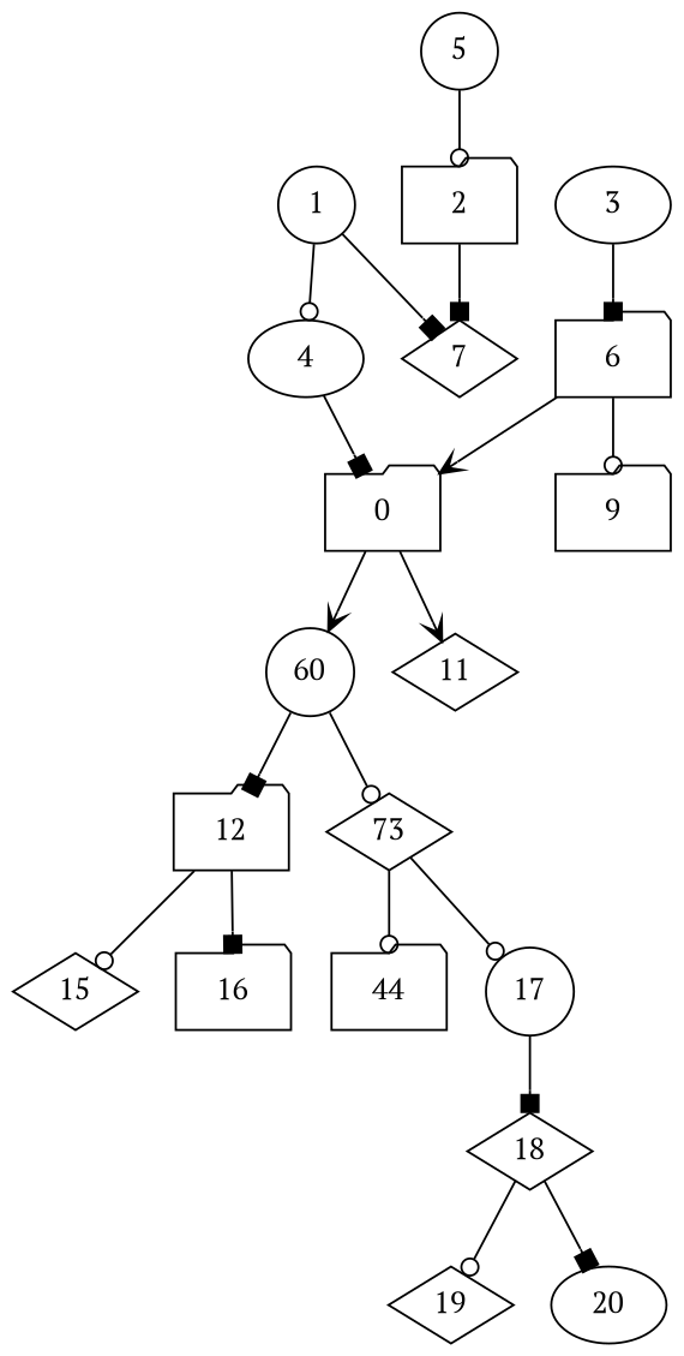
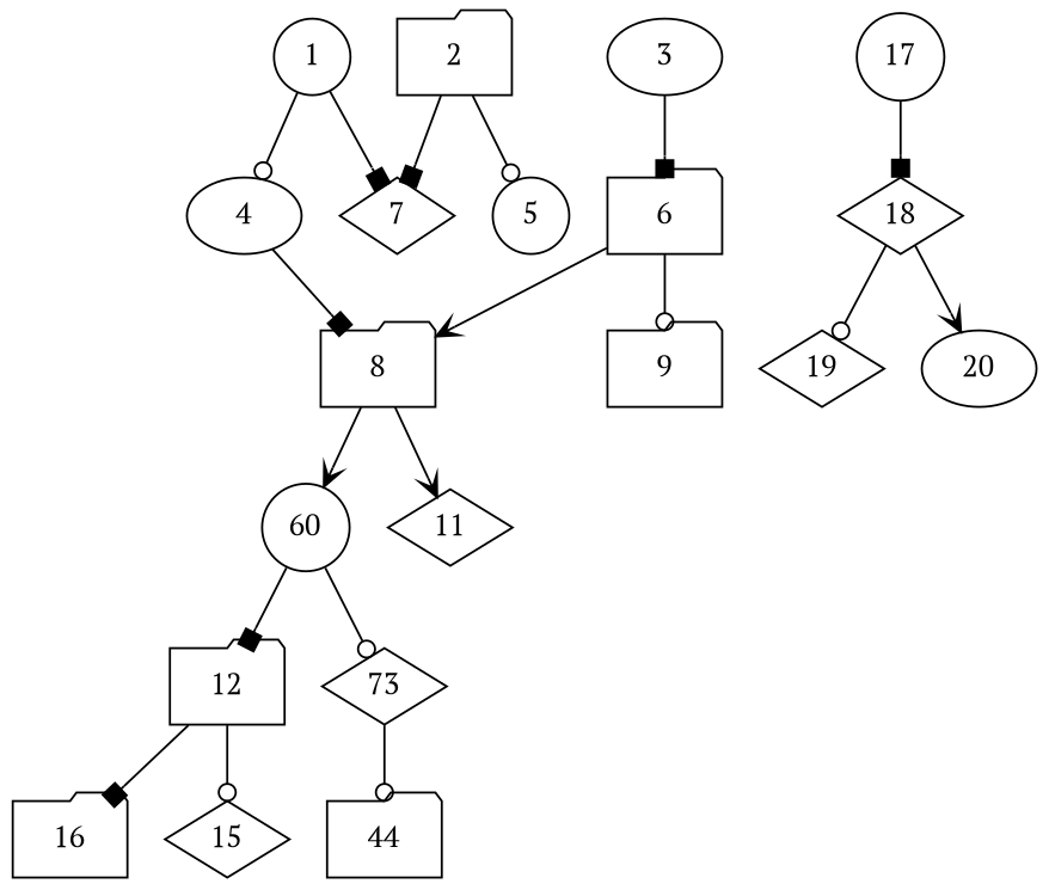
  digraph {
    fontname="PT Serif"
    node [alpha=0.01 fontname="PT Serif" shape=folder]
    edge [arrowhead=odot fontname="PT Serif"]
    1 [alpha=0.03 expect_size=47214592 shape=circle]
    4 [alpha=0.08 expect_size=20201472 shape=ellipse]
    7 [alpha=0.19 expect_size=24361984 shape=diamond]
-   8 [alpha=0.10 expect_size=50978816 label=0]
+   8 [alpha=0.10 expect_size=50978816]
    n5 [alpha=0.19 expect_size=20258816 label=60 shape=circle]
    11 [alpha=0.00 expect_size=37796864 shape=diamond]
    2 [alpha=0.06 expect_size=25390080]
    5 [expect_size=14741504 shape=circle]
    3 [alpha=0.09 expect_size=15993856 shape=ellipse]
    6 [alpha=0.18 expect_size=9449472]
    9 [alpha=0.18 expect_size=43910144]
    12 [expect_size=44860416]
    n13 [alpha=0.09 expect_size=11821056 label=73 shape=diamond]
    15 [expect_size=50791424 shape=diamond]
    16 [alpha=0.16 expect_size=5607424]
    n16 [alpha=0.17 expect_size=32951296 label=44]
    17 [alpha=0.16 expect_size=47298560 shape=circle]
    18 [alpha=0.12 expect_size=44020736 shape=diamond]
    19 [alpha=0.15 expect_size=20222976 shape=diamond]
    20 [alpha=0.17 expect_size=16497664 shape=ellipse]
    1 -> 4
    1 -> 7 [arrowhead=box]
    4 -> 8 [arrowhead=box]
    8 -> n5 [arrowhead=vee]
    8 -> 11 [arrowhead=vee]
    n5 -> 12 [arrowhead=box]
    n5 -> n13
    2 -> 7 [arrowhead=box]
-   5 -> 2
+   2 -> 5
    3 -> 6 [arrowhead=box]
    6 -> 8 [arrowhead=vee]
    6 -> 9
    12 -> 15
    12 -> 16 [arrowhead=box]
    n13 -> n16
-   n13 -> 17
    17 -> 18 [arrowhead=box]
    18 -> 19
-   18 -> 20 [arrowhead=box]
+   18 -> 20 [arrowhead=vee]
  }
